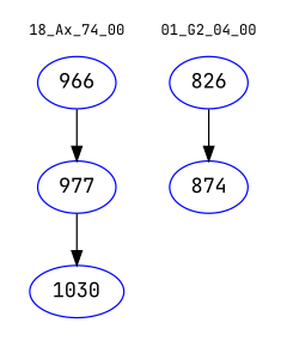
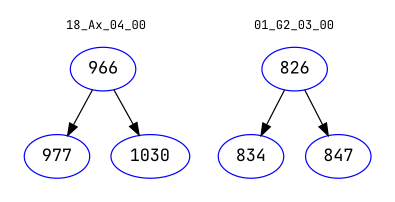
  digraph {
    fontname="JetBrains Mono"
    node [color=blue fontname="JetBrains Mono"]
    edge [color=black fontname="JetBrains Mono"]
    n1 [label=977]
    n2 [label=966]
    n3 [label=1030]
-   n4 [label=874]
+   n4 [label=834]
    n5 [label=826]
+   n6 [label=847]
    subgraph cluster_1 {
      color=white
      fontsize=10
-     label="18_Ax_74_00"
+     label="18_Ax_04_00"
      n1
      n2
      n3
    }
    subgraph cluster_2 {
      color=white
      fontsize=10
-     label="01_G2_04_00"
+     label="01_G2_03_00"
      n4
      n5
+     n6
    }
    n2 -> n1
-   n1 -> n3
+   n2 -> n3
    n5 -> n4
+   n5 -> n6
  }
